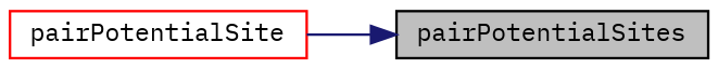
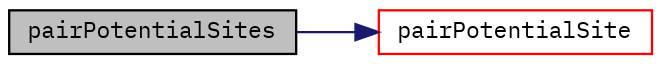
  digraph {
    rankdir=LR
    fontname="IBM Plex Mono"
    node [fontname="IBM Plex Mono" fontsize=10 shape=record]
    n1 [color=black fillcolor=grey75 fontcolor=black height=0.2 label=pairPotentialSites style=filled width=0.4]
    n2 [color=red height=0.2 label=pairPotentialSite width=0.4]
-   n2 -> n1 [color=midnightblue fontname="IBM Plex Mono" fontsize=10 labelfontname=Helvetica labelfontsize=10 style=solid]
+   n1 -> n2 [color=midnightblue fontname="IBM Plex Mono" fontsize=10 labelfontname=Helvetica labelfontsize=10 style=solid]
  }
